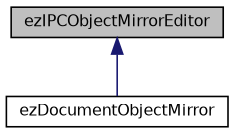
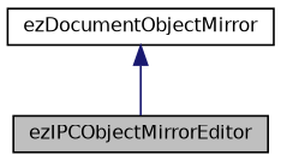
  digraph {
    node [color=black fontname=Helvetica fontsize=10 shape=record style=filled]
    n1 [fillcolor=grey75 fontcolor=black height=0.2 label=ezIPCObjectMirrorEditor width=0.4]
    n2 [fillcolor=white height=0.2 label=ezDocumentObjectMirror width=0.4]
-   n1 -> n2 [color=midnightblue dir=back fontname=Helvetica fontsize=10 labelfontname=Helvetica labelfontsize=10 style=solid]
+   n2 -> n1 [color=midnightblue dir=back fontname=Helvetica fontsize=10 labelfontname=Helvetica labelfontsize=10 style=solid]
  }
